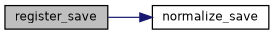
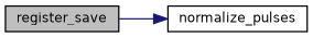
  digraph {
    rankdir=LR
    node [color=black fontname=Helvetica fontsize=10 shape=record style=filled]
    n1 [fillcolor=grey75 fontcolor=black height=0.2 label=register_save width=0.4]
-   n2 [fillcolor=white height=0.2 label=normalize_save width=0.4]
+   n2 [fillcolor=white height=0.2 label=normalize_pulses width=0.4]
    n1 -> n2 [color=midnightblue fontname=Helvetica fontsize=10 labelfontname=Helvetica labelfontsize=10 style=solid]
  }
